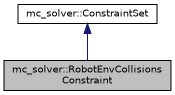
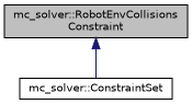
  digraph {
    node [color=black fontname=Helvetica fontsize=10 shape=record style=filled]
    n1 [fillcolor=grey75 fontcolor=black height=0.2 label="mc_solver::RobotEnvCollisions\lConstraint" width=0.4]
    n2 [fillcolor=white height=0.2 label="mc_solver::ConstraintSet" width=0.4]
-   n2 -> n1 [color=midnightblue dir=back fontname=Helvetica fontsize=10 labelfontname=Helvetica labelfontsize=10 style=solid]
+   n1 -> n2 [color=midnightblue dir=back fontname=Helvetica fontsize=10 labelfontname=Helvetica labelfontsize=10 style=solid]
  }
